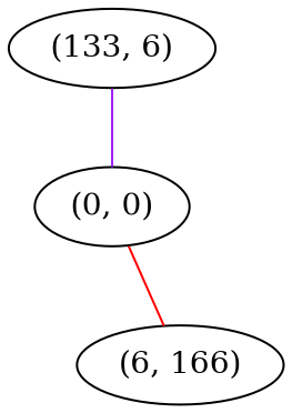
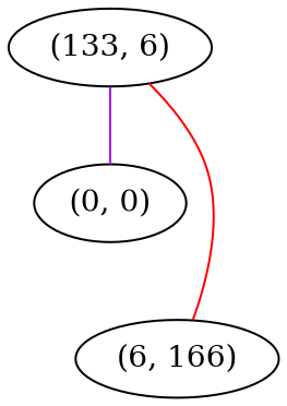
  graph {
    "(133, 6)"
    "(0, 0)"
    "(6, 166)"
    "(133, 6)" -- "(0, 0)" [color=purple weight=4]
-   "(0, 0)" -- "(6, 166)" [color=red weight=1]
+   "(133, 6)" -- "(6, 166)" [color=red weight=1]
  }
